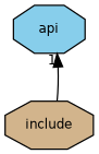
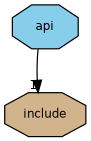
  digraph {
    compound=true
    node [fontname=Helvetica fontsize=10 shape=octagon style=filled]
    n1 [fillcolor=skyblue label=api pencolor=black]
    n2 [label=include fillcolor=tan]
-   n2 -> n1 [headlabel=1 labeldistance=1.5 labelfontname=Helvetica labelfontsize=10 style=solid]
+   n1 -> n2 [headlabel=1 labeldistance=1.5 labelfontname=Helvetica labelfontsize=10 style=solid]
  }
